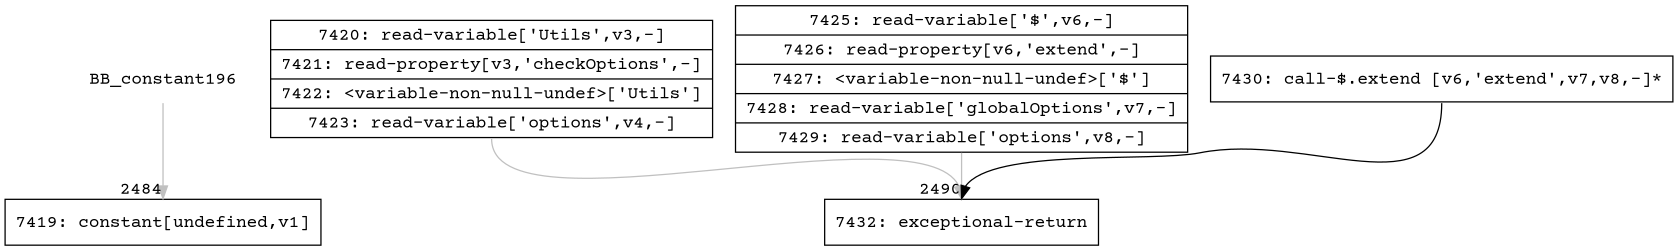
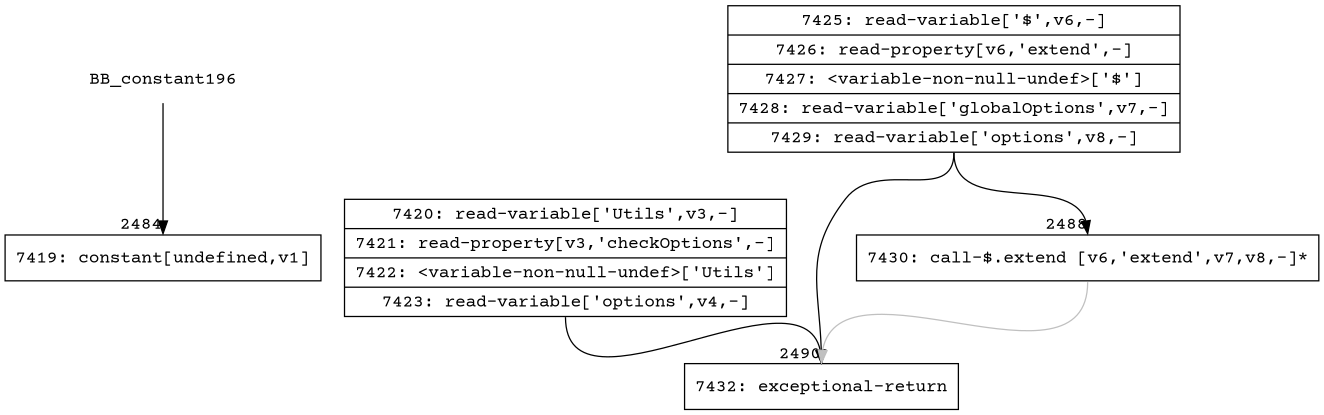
  digraph {
    fontname="Courier Prime"
    rankdir=TD
    node [fontname="Courier Prime" shape=record]
    edge [fontname="Courier Prime" headport=n tailport=s color=gray]
    n1 [label=BB_constant196 shape=none]
    n2 [label="{7419: constant[undefined,v1]}"]
    n3 [label="{7420: read-variable['Utils',v3,-]|7421: read-property[v3,'checkOptions',-]|7422: \<variable-non-null-undef\>['Utils']|7423: read-variable['options',v4,-]}"]
    n4 [label="{7432: exceptional-return}"]
    n5 [label="{7425: read-variable['$',v6,-]|7426: read-property[v6,'extend',-]|7427: \<variable-non-null-undef\>['$']|7428: read-variable['globalOptions',v7,-]|7429: read-variable['options',v8,-]}"]
    n6 [label="{7430: call-$.extend [v6,'extend',v7,v8,-]*}"]
-   n1 -> n2 [headlabel="    2484"]
-   n3 -> n4 [headlabel="      2490"]
-   n5 -> n4
-   n6 -> n4 [color=black]
+   n1 -> n2 [headlabel="    2484" color=""]
+   n3 -> n4 [color=black headlabel="      2490"]
+   n5 -> n4 [color=black]
+   n5 -> n6 [headlabel="      2488" color=""]
+   n6 -> n4
  }
